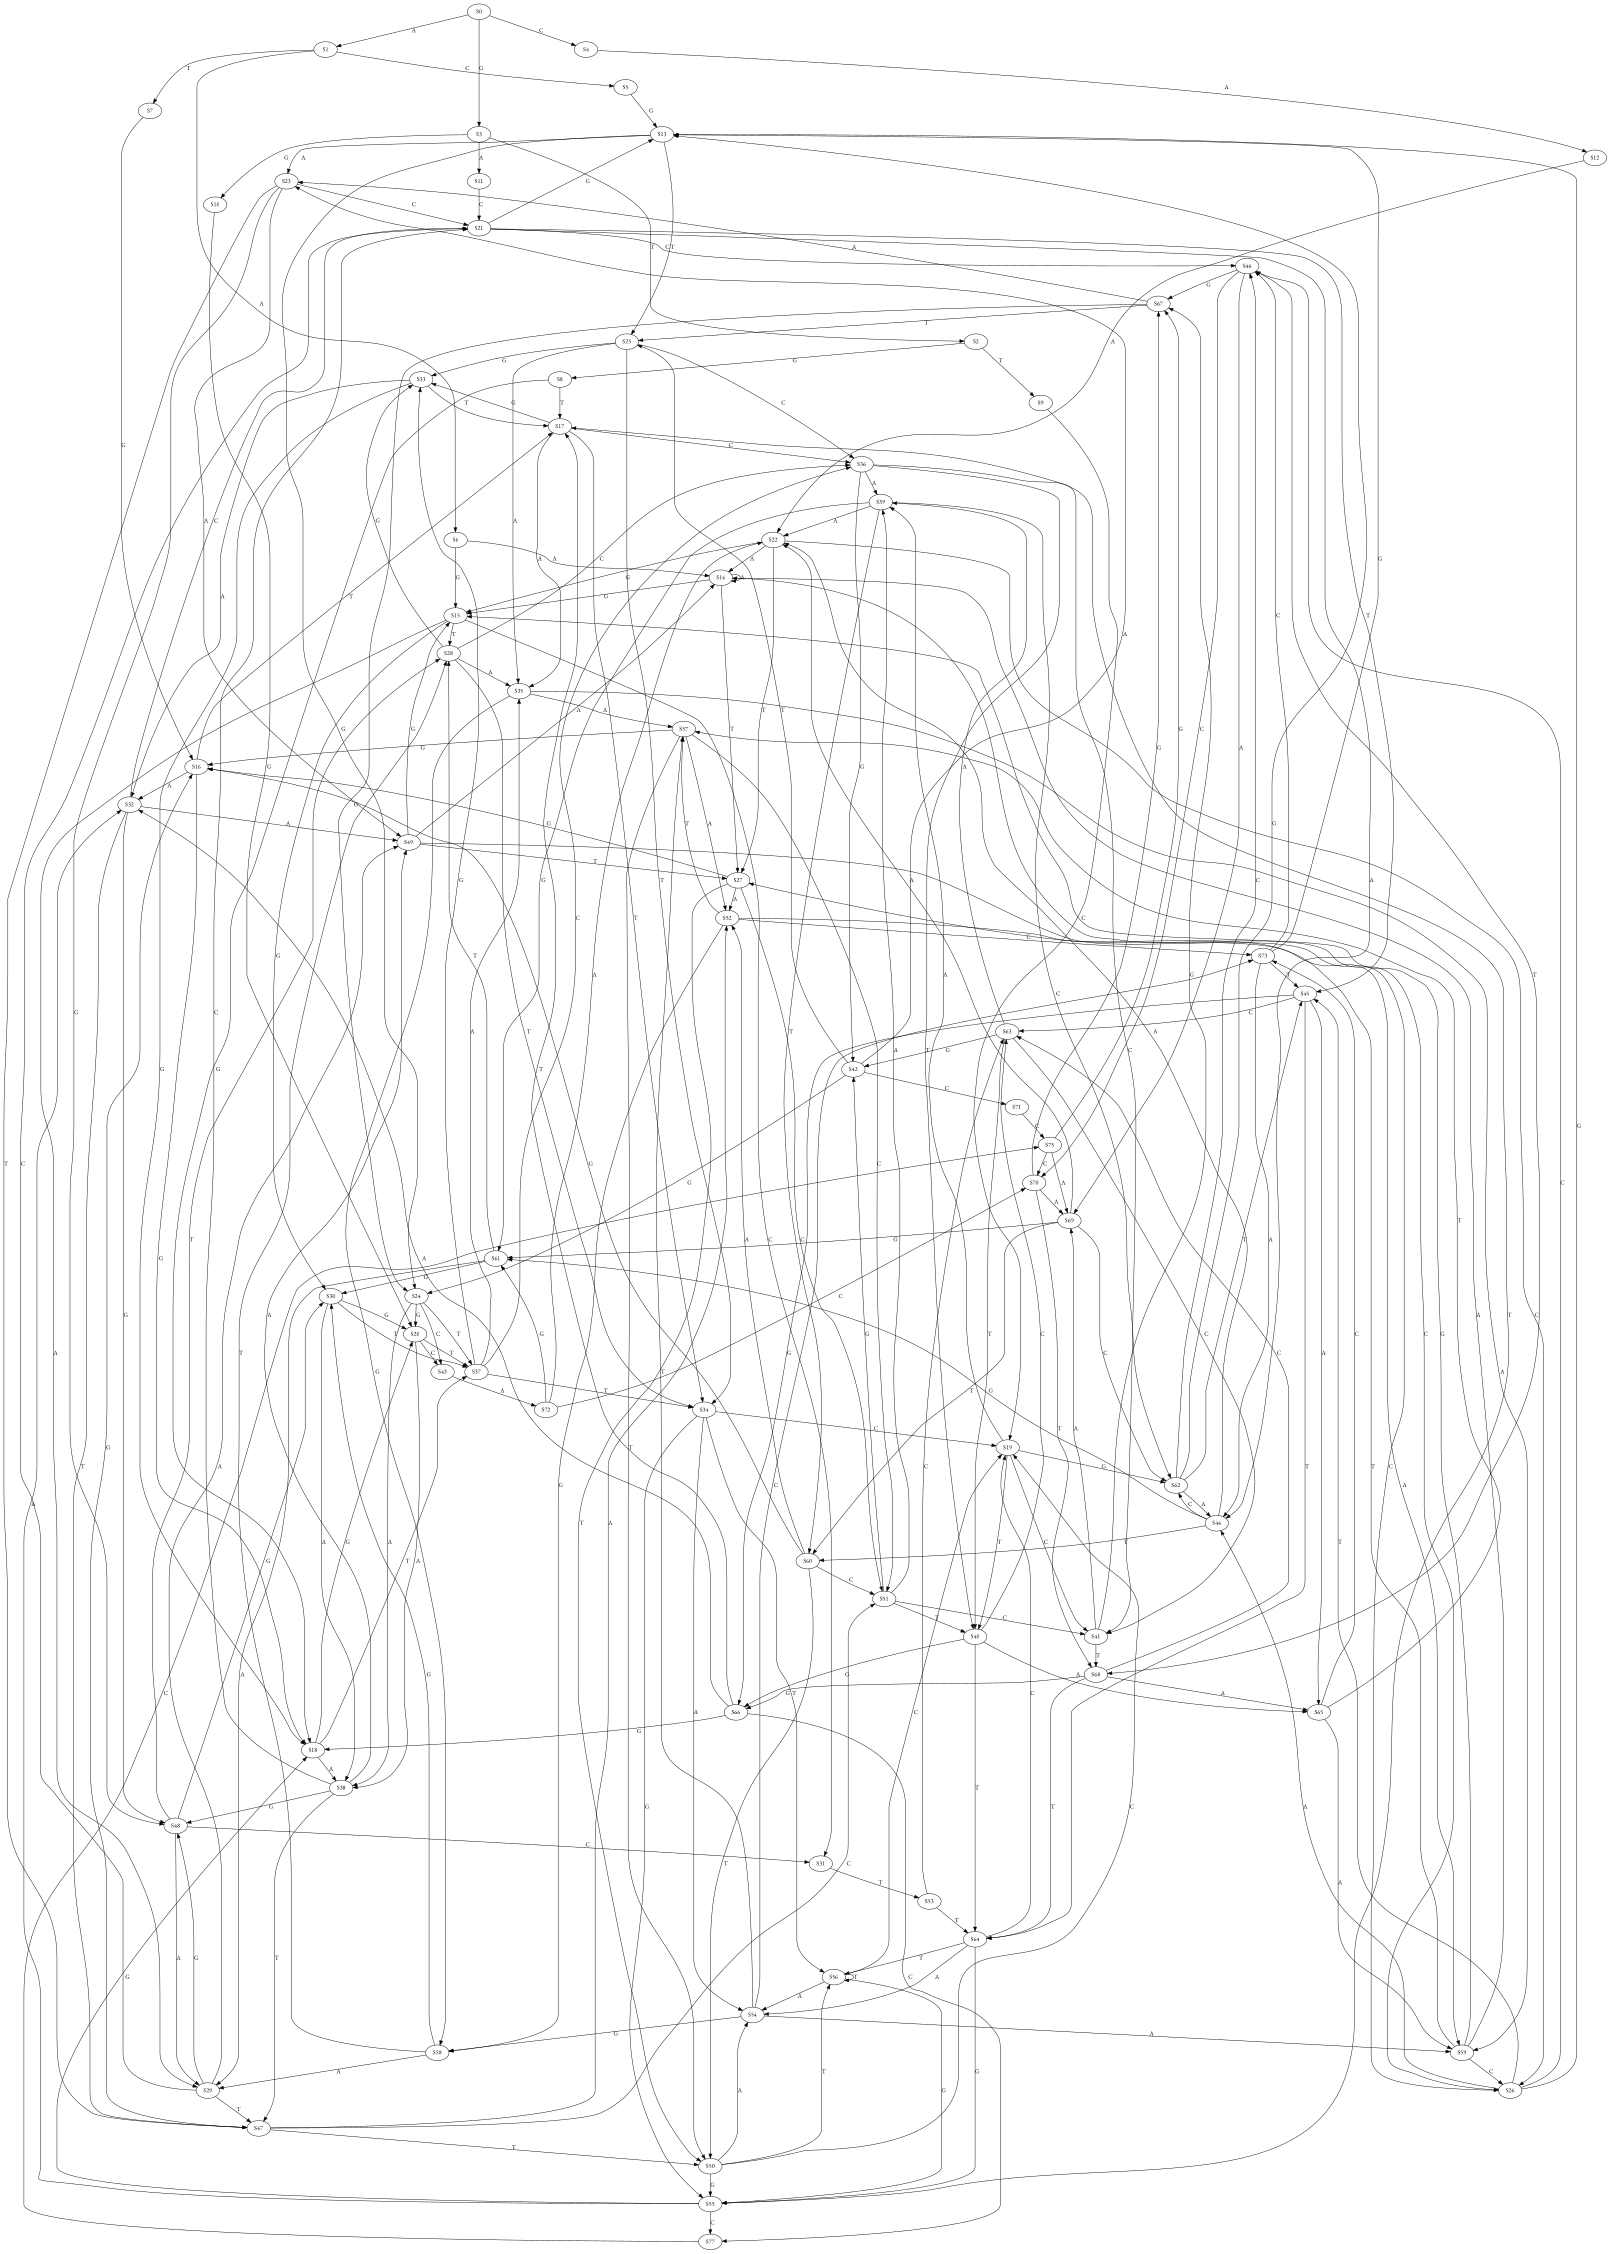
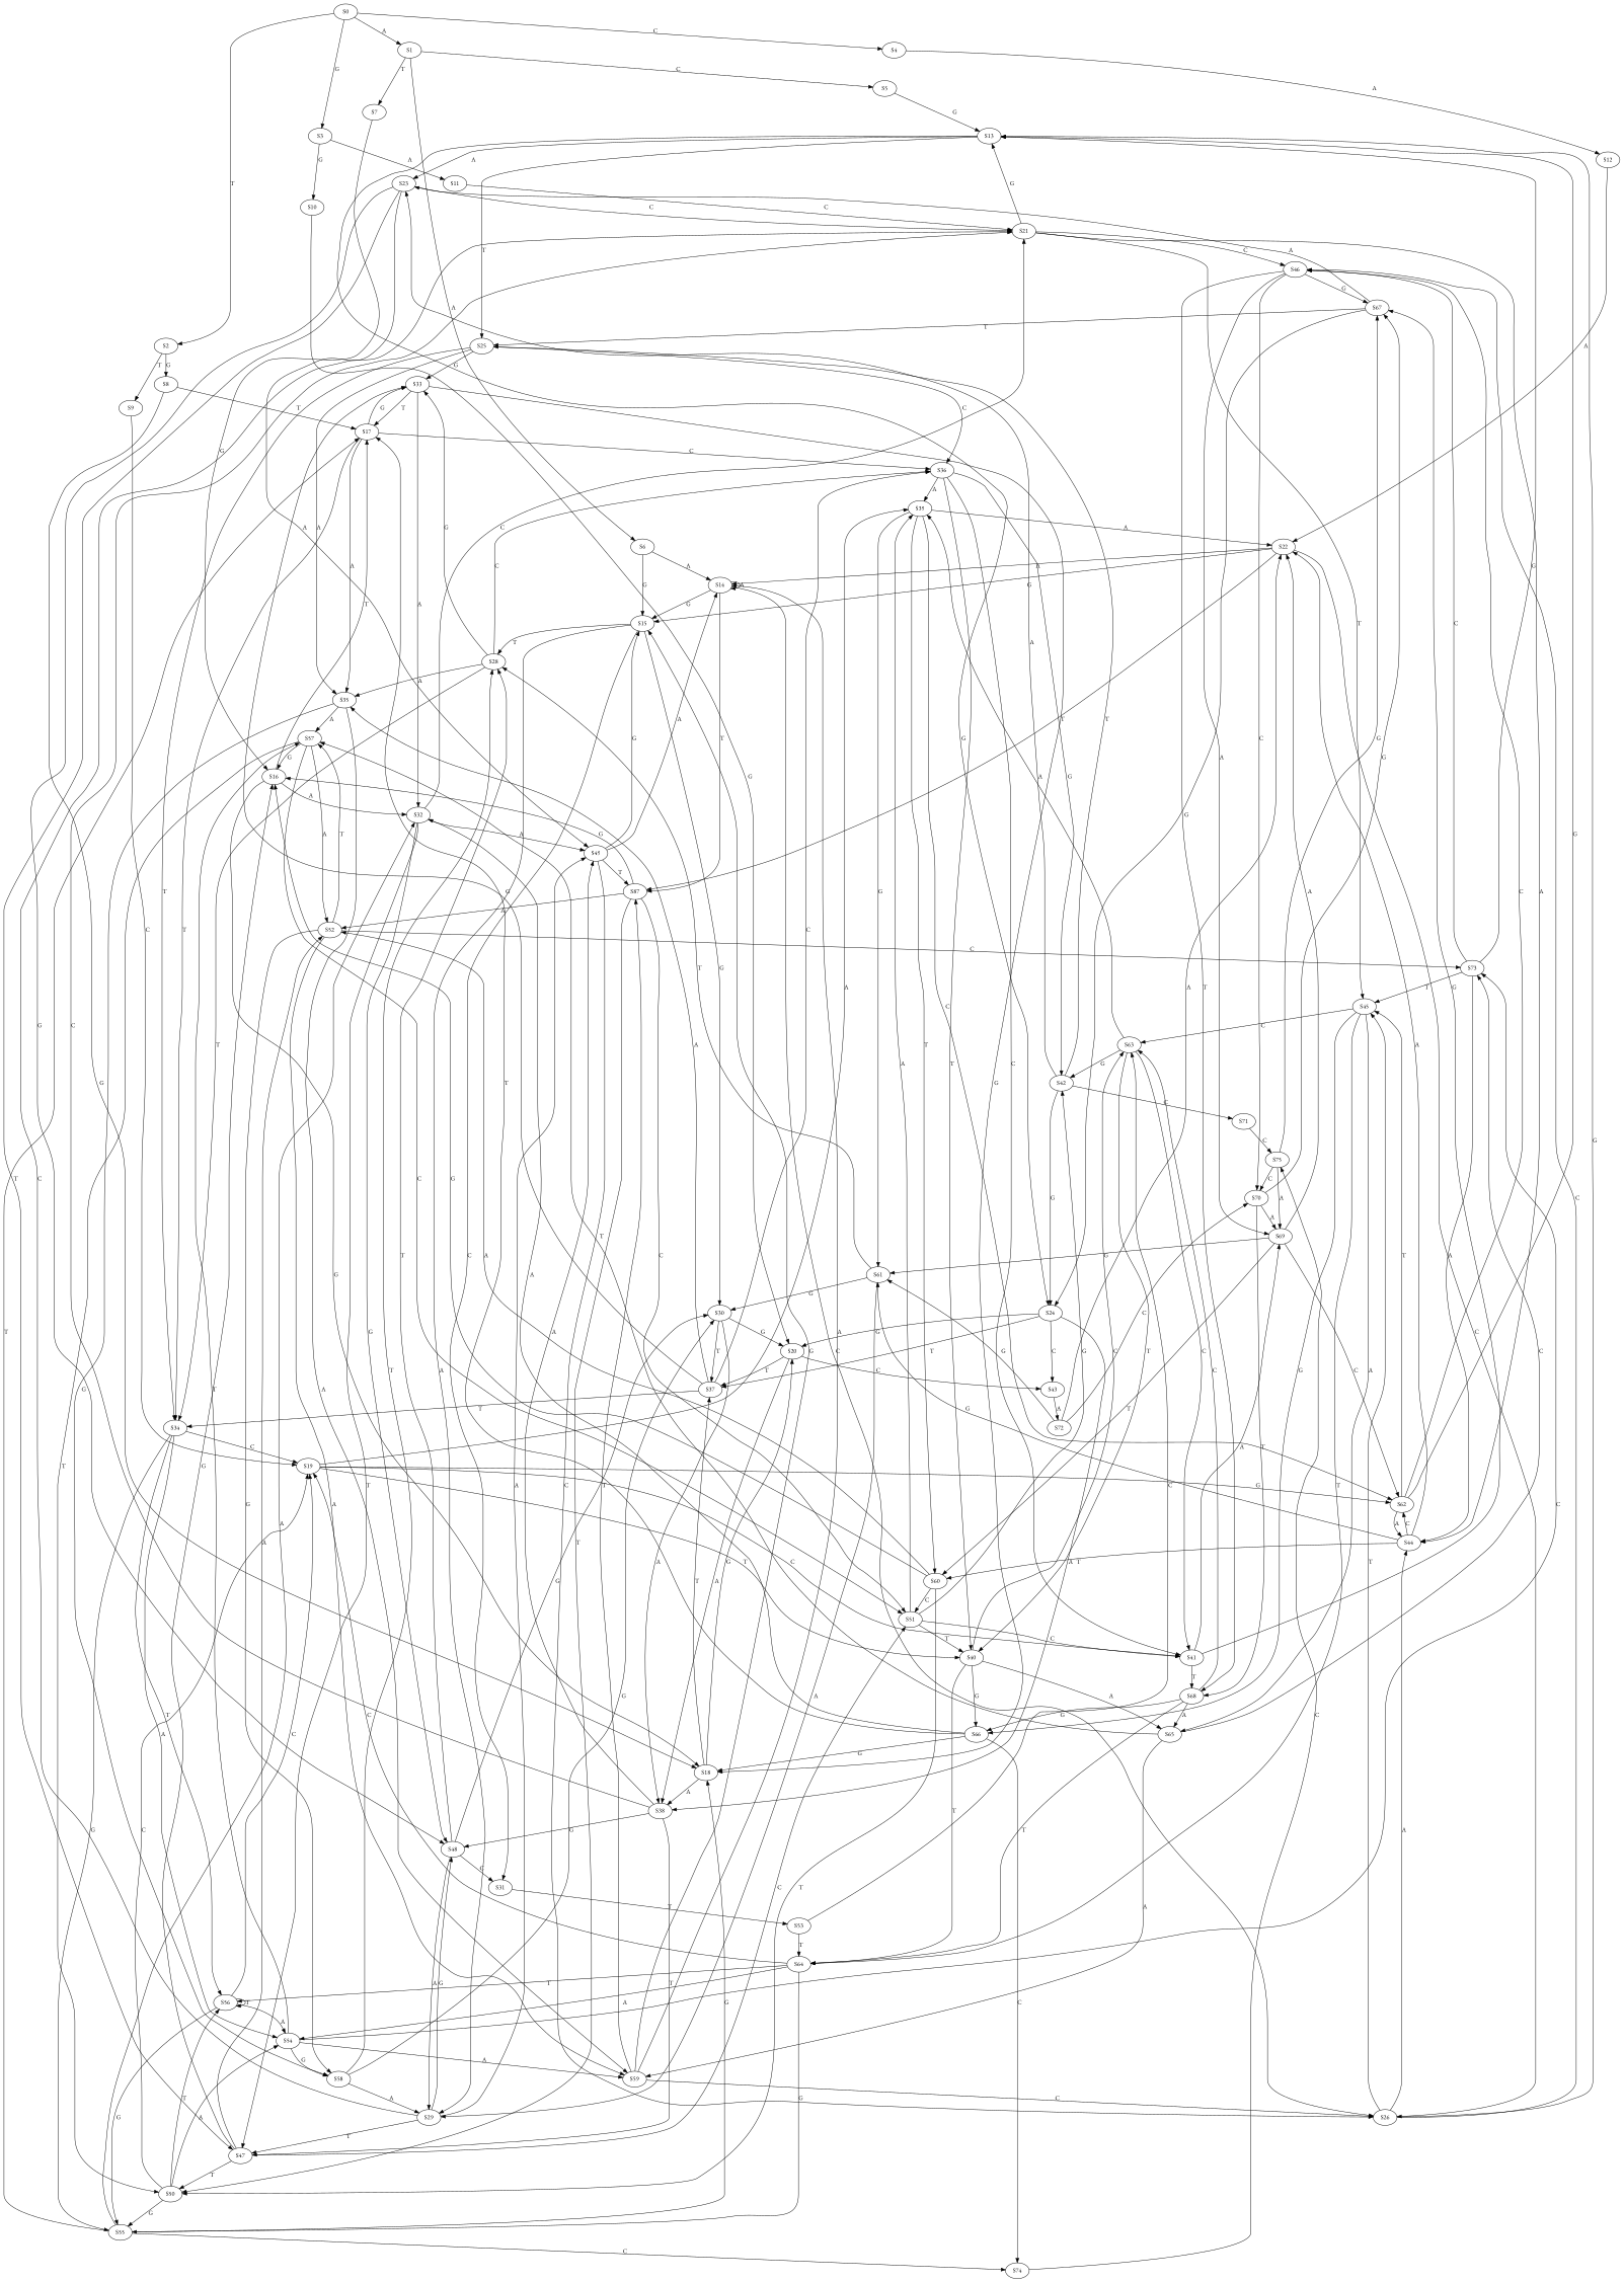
  strict digraph {
    fontname="EB Garamond"
    node [fontname="EB Garamond"]
    edge [fontname="EB Garamond"]
    S0
    S1
    S2
    S3
    S4
    S5
    S6
    S7
    S8
    S9
    S10
    S11
    S12
    S13
    S14
    S15
    S16
    S17
    S18
    S19
    S20
    S21
    S22
    S23
    S24
    S25
    S26
-   S27
+   S27 [label=S87]
    S28
    S29
    S30
    S31
    S32
    S33
    S34
    S35
    S36
    S37
    S38
    S39
    S40
    S41
    S62
    S43
    S44
    S45
    S46
    S47
    S48
    S49
    S50
    S51
    S52
    S53
    S54
    S55
    S56
    S57
    S58
    S59
    S42
    S60
    S61
    S63
    S64
    S65
    S66
    S67
    S68
    S69
    S71
    S72
    S70
    S73
-   S74 [label=S77]
+   S74
    S75
    S0 -> S1 [label=A]
-   S3 -> S2 [label=T]
+   S0 -> S2 [label=T]
    S0 -> S3 [label=G]
    S0 -> S4 [label=C]
    S1 -> S5 [label=C]
    S1 -> S6 [label=A]
    S1 -> S7 [label=T]
    S2 -> S8 [label=G]
    S2 -> S9 [label=T]
    S3 -> S10 [label=G]
    S3 -> S11 [label=A]
    S4 -> S12 [label=A]
    S5 -> S13 [label=G]
    S6 -> S14 [label=A]
    S6 -> S15 [label=G]
    S7 -> S16 [label=G]
    S8 -> S17 [label=T]
    S8 -> S18 [label=G]
    S9 -> S19 [label=C]
    S10 -> S20 [label=G]
    S11 -> S21 [label=C]
    S12 -> S22 [label=A]
    S13 -> S23 [label=A]
    S13 -> S24 [label=G]
    S13 -> S25 [label=T]
    S14 -> S14 [label=A]
    S14 -> S15 [label=G]
    S14 -> S26 [label=C]
    S14 -> S27 [label=T]
    S15 -> S28 [label=T]
    S15 -> S29 [label=A]
    S15 -> S30 [label=G]
    S15 -> S31 [label=C]
    S16 -> S17 [label=T]
    S16 -> S18 [label=G]
    S16 -> S32 [label=A]
    S17 -> S33 [label=G]
    S17 -> S34 [label=T]
    S17 -> S35 [label=A]
    S17 -> S36 [label=C]
    S18 -> S20 [label=G]
    S18 -> S37 [label=T]
    S18 -> S38 [label=A]
    S19 -> S39 [label=A]
    S19 -> S40 [label=T]
    S19 -> S41 [label=C]
    S19 -> S62 [label=G]
    S20 -> S37 [label=T]
    S20 -> S38 [label=A]
    S20 -> S43 [label=C]
    S21 -> S13 [label=G]
    S21 -> S44 [label=A]
    S21 -> S45 [label=T]
    S21 -> S46 [label=C]
    S22 -> S14 [label=A]
    S22 -> S15 [label=G]
    S22 -> S26 [label=C]
    S22 -> S27 [label=T]
    S23 -> S21 [label=C]
    S23 -> S47 [label=T]
    S23 -> S48 [label=G]
    S23 -> S49 [label=A]
    S24 -> S20 [label=G]
    S24 -> S37 [label=T]
    S24 -> S38 [label=A]
    S24 -> S43 [label=C]
    S25 -> S33 [label=G]
    S25 -> S34 [label=T]
    S25 -> S35 [label=A]
    S25 -> S36 [label=C]
    S26 -> S13 [label=G]
    S26 -> S44 [label=A]
    S26 -> S45 [label=T]
    S26 -> S46 [label=C]
    S27 -> S16 [label=G]
    S27 -> S50 [label=T]
    S27 -> S51 [label=C]
    S27 -> S52 [label=A]
    S28 -> S33 [label=G]
    S28 -> S34 [label=T]
    S28 -> S35 [label=A]
    S28 -> S36 [label=C]
    S29 -> S21 [label=C]
    S29 -> S47 [label=T]
    S29 -> S48 [label=G]
    S29 -> S49 [label=A]
    S30 -> S20 [label=G]
    S30 -> S37 [label=T]
    S30 -> S38 [label=A]
    S31 -> S53 [label=T]
    S32 -> S21 [label=C]
    S32 -> S47 [label=T]
    S32 -> S48 [label=G]
    S32 -> S49 [label=A]
    S33 -> S17 [label=T]
    S33 -> S18 [label=G]
    S33 -> S32 [label=A]
    S34 -> S19 [label=C]
    S34 -> S54 [label=A]
    S34 -> S55 [label=G]
    S34 -> S56 [label=T]
    S35 -> S57 [label=A]
    S35 -> S58 [label=G]
    S35 -> S59 [label=A]
    S36 -> S39 [label=A]
    S36 -> S40 [label=T]
    S36 -> S41 [label=C]
    S36 -> S42 [label=G]
    S37 -> S33 [label=G]
    S37 -> S34 [label=T]
    S37 -> S35 [label=A]
    S37 -> S36 [label=C]
    S38 -> S21 [label=C]
    S38 -> S47 [label=T]
    S38 -> S48 [label=G]
    S38 -> S49 [label=A]
    S39 -> S22 [label=A]
    S39 -> S62 [label=C]
    S39 -> S60 [label=T]
    S39 -> S61 [label=G]
    S40 -> S63 [label=C]
    S40 -> S64 [label=T]
    S40 -> S65 [label=A]
    S40 -> S66 [label=G]
    S41 -> S67 [label=G]
    S41 -> S68 [label=T]
    S41 -> S69 [label=A]
    S62 -> S13 [label=G]
    S62 -> S44 [label=A]
    S62 -> S45 [label=T]
    S62 -> S46 [label=C]
    S43 -> S72 [label=A]
    S44 -> S22 [label=A]
    S44 -> S62 [label=C]
    S44 -> S60 [label=T]
    S44 -> S61 [label=G]
    S45 -> S63 [label=C]
    S45 -> S64 [label=T]
    S45 -> S65 [label=A]
    S45 -> S66 [label=G]
    S46 -> S67 [label=G]
    S46 -> S68 [label=T]
    S46 -> S69 [label=A]
    S46 -> S70 [label=C]
    S47 -> S16 [label=G]
    S47 -> S50 [label=T]
    S47 -> S51 [label=C]
    S47 -> S52 [label=A]
    S48 -> S28 [label=T]
    S48 -> S29 [label=A]
    S48 -> S30 [label=G]
    S48 -> S31 [label=C]
    S49 -> S14 [label=A]
    S49 -> S15 [label=G]
    S49 -> S26 [label=C]
    S49 -> S27 [label=T]
    S50 -> S19 [label=C]
    S50 -> S54 [label=A]
    S50 -> S55 [label=G]
    S50 -> S56 [label=T]
    S51 -> S39 [label=A]
    S51 -> S40 [label=T]
    S51 -> S41 [label=C]
    S51 -> S42 [label=G]
    S52 -> S57 [label=T]
    S52 -> S58 [label=G]
    S52 -> S59 [label=A]
    S52 -> S73 [label=C]
    S53 -> S63 [label=C]
    S53 -> S64 [label=T]
    S54 -> S57 [label=T]
    S54 -> S58 [label=G]
    S54 -> S59 [label=A]
    S54 -> S73 [label=C]
    S55 -> S17 [label=T]
    S55 -> S18 [label=G]
    S55 -> S32 [label=A]
    S55 -> S74 [label=C]
    S56 -> S19 [label=C]
    S56 -> S54 [label=A]
    S56 -> S55 [label=G]
    S56 -> S56 [label=T]
    S57 -> S16 [label=G]
    S57 -> S50 [label=T]
    S57 -> S51 [label=C]
    S57 -> S52 [label=A]
    S58 -> S28 [label=T]
    S58 -> S29 [label=A]
    S58 -> S30 [label=G]
    S59 -> S14 [label=A]
    S59 -> S15 [label=G]
    S59 -> S26 [label=C]
    S59 -> S27 [label=T]
    S42 -> S23 [label=A]
    S42 -> S24 [label=G]
    S42 -> S25 [label=T]
    S42 -> S71 [label=C]
    S60 -> S16 [label=G]
    S60 -> S50 [label=T]
    S60 -> S51 [label=C]
    S60 -> S52 [label=A]
    S61 -> S28 [label=T]
    S61 -> S29 [label=A]
    S61 -> S30 [label=G]
    S63 -> S39 [label=A]
    S63 -> S40 [label=T]
    S63 -> S41 [label=C]
    S63 -> S42 [label=G]
    S64 -> S19 [label=C]
    S64 -> S54 [label=A]
    S64 -> S55 [label=G]
    S64 -> S56 [label=T]
    S65 -> S57 [label=T]
    S65 -> S59 [label=A]
    S65 -> S73 [label=C]
    S66 -> S17 [label=T]
    S66 -> S18 [label=G]
    S66 -> S32 [label=A]
    S66 -> S74 [label=C]
    S67 -> S23 [label=A]
    S67 -> S24 [label=G]
    S67 -> S25 [label=T]
    S68 -> S63 [label=C]
    S68 -> S64 [label=T]
    S68 -> S65 [label=A]
    S68 -> S66 [label=G]
    S69 -> S22 [label=A]
    S69 -> S62 [label=C]
    S69 -> S60 [label=T]
    S69 -> S61 [label=G]
    S71 -> S75 [label=C]
    S72 -> S22 [label=A]
    S72 -> S61 [label=G]
    S72 -> S70 [label=C]
    S70 -> S67 [label=G]
    S70 -> S68 [label=T]
    S70 -> S69 [label=A]
    S73 -> S13 [label=G]
    S73 -> S44 [label=A]
    S73 -> S45 [label=T]
    S73 -> S46 [label=C]
    S74 -> S75 [label=C]
    S75 -> S67 [label=G]
    S75 -> S69 [label=A]
    S75 -> S70 [label=C]
  }
